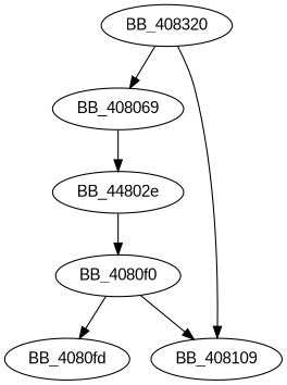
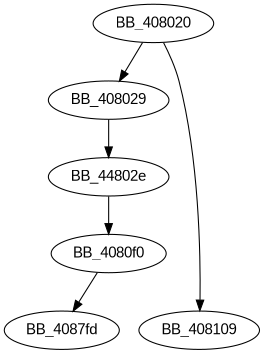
  digraph {
    fontname="Liberation Sans"
    node [fontname="Liberation Sans"]
    edge [fontname="Liberation Sans"]
-   BB_408020 [label=BB_408320]
-   BB_408029 [label=BB_408069]
+   BB_408020
+   BB_408029
    n3 [label=BB_408109]
    n4 [label=BB_44802e]
    BB_4080f0
-   BB_4080fd
+   BB_4080fd [label=BB_4087fd]
    BB_408020 -> BB_408029
    BB_408020 -> n3
    BB_408029 -> n4
    n4 -> BB_4080f0
-   BB_4080f0 -> n3
    BB_4080f0 -> BB_4080fd
  }
